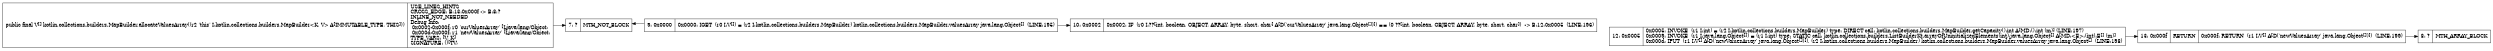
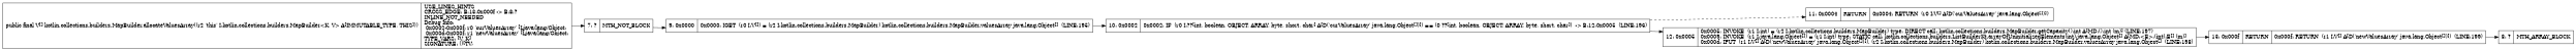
  digraph {
    rankdir=LR
    node [shape=record]
    n1 [label="{7\:\ ?|MTH_NOT_BLOCK\l}"]
    n2 [label="{9\:\ 0x0000|0x0000: IGET  (r0 I:V[]) = (r2 I:kotlin.collections.builders.MapBuilder) kotlin.collections.builders.MapBuilder.valuesArray java.lang.Object[]  (LINE:195)\l}"]
    n3 [label="{10\:\ 0x0002|0x0002: IF  (r0 I:??[int, boolean, OBJECT, ARRAY, byte, short, char] A[D('curValuesArray' java.lang.Object[])]) == (0 ??[int, boolean, OBJECT, ARRAY, byte, short, char])  \-\> B:12:0x0005  (LINE:196)\l}"]
+   n4 [label="{11\:\ 0x0004|RETURN\l|0x0004: RETURN  (r0 I:V[] A[D('curValuesArray' java.lang.Object[])]) \l}"]
    n5 [label="{12\:\ 0x0005|0x0005: INVOKE  (r1 I:int) = (r2 I:kotlin.collections.builders.MapBuilder) type: DIRECT call: kotlin.collections.builders.MapBuilder.getCapacity():int A[MD:():int (m)] (LINE:197)\l0x0009: INVOKE  (r1 I:java.lang.Object[]) = (r1 I:int) type: STATIC call: kotlin.collections.builders.ListBuilderKt.arrayOfUninitializedElements(int):java.lang.Object[] A[MD:\<E\>:(int):E[] (m)]\l0x000d: IPUT  (r1 I:V[] A[D('newValuesArray' java.lang.Object[])]), (r2 I:kotlin.collections.builders.MapBuilder) kotlin.collections.builders.MapBuilder.valuesArray java.lang.Object[]  (LINE:198)\l}"]
    n6 [label="{13\:\ 0x000f|RETURN\l|0x000f: RETURN  (r1 I:V[] A[D('newValuesArray' java.lang.Object[])])  (LINE:199)\l}"]
    n7 [label="{8\:\ ?|MTH_ARRAY_BLOCK\l}"]
    n8 [label="{public final V[] kotlin.collections.builders.MapBuilder.allocateValuesArray((r2 'this' I:kotlin.collections.builders.MapBuilder\<K, V\> A[IMMUTABLE_TYPE, THIS]))  | USE_LINES_HINTS\lCROSS_EDGE: B:13:0x000f \-\> B:8:?\lINLINE_NOT_NEEDED\lDebug Info:\l  0x0002\-0x000f: r0 'curValuesArray' [Ljava\/lang\/Object;\l  0x000d\-0x000f: r1 'newValuesArray' [Ljava\/lang\/Object;\lTYPE_VARS: [V, K]\lSIGNATURE: ()[TV;\l}"]
-   n2 -> n1
+   n1 -> n2
    n2 -> n3
+   n3 -> n4 [style=dashed]
+   n3 -> n5
    n5 -> n6
    n6 -> n7
    n8 -> n1
  }
